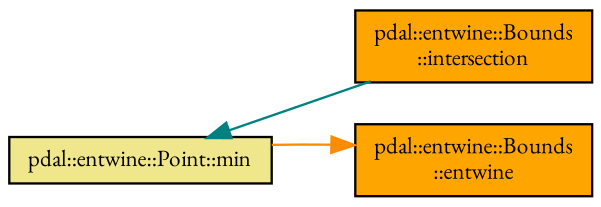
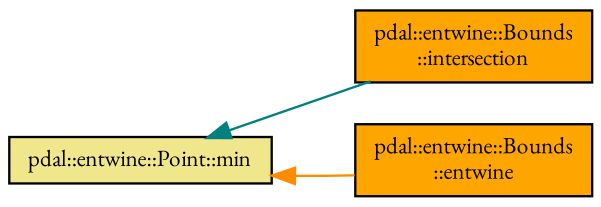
  digraph {
    fontname="EB Garamond"
    rankdir=LR
    node [color=black fillcolor=orange fontname="EB Garamond" fontsize=10 shape=record style=filled]
    edge [dir=back fontname="EB Garamond" fontsize=10 labelfontname=Helvetica labelfontsize=10 style=solid]
    n1 [fillcolor=khaki fontcolor=black height=0.2 label="pdal::entwine::Point::min" width=0.4]
    n2 [height=0.2 label="pdal::entwine::Bounds\l::intersection" width=0.4]
    n3 [height=0.2 label="pdal::entwine::Bounds\l::entwine" width=0.4]
    n1 -> n2 [color=teal]
-   n3 -> n1 [color=darkorange]
+   n1 -> n3 [color=darkorange]
  }
